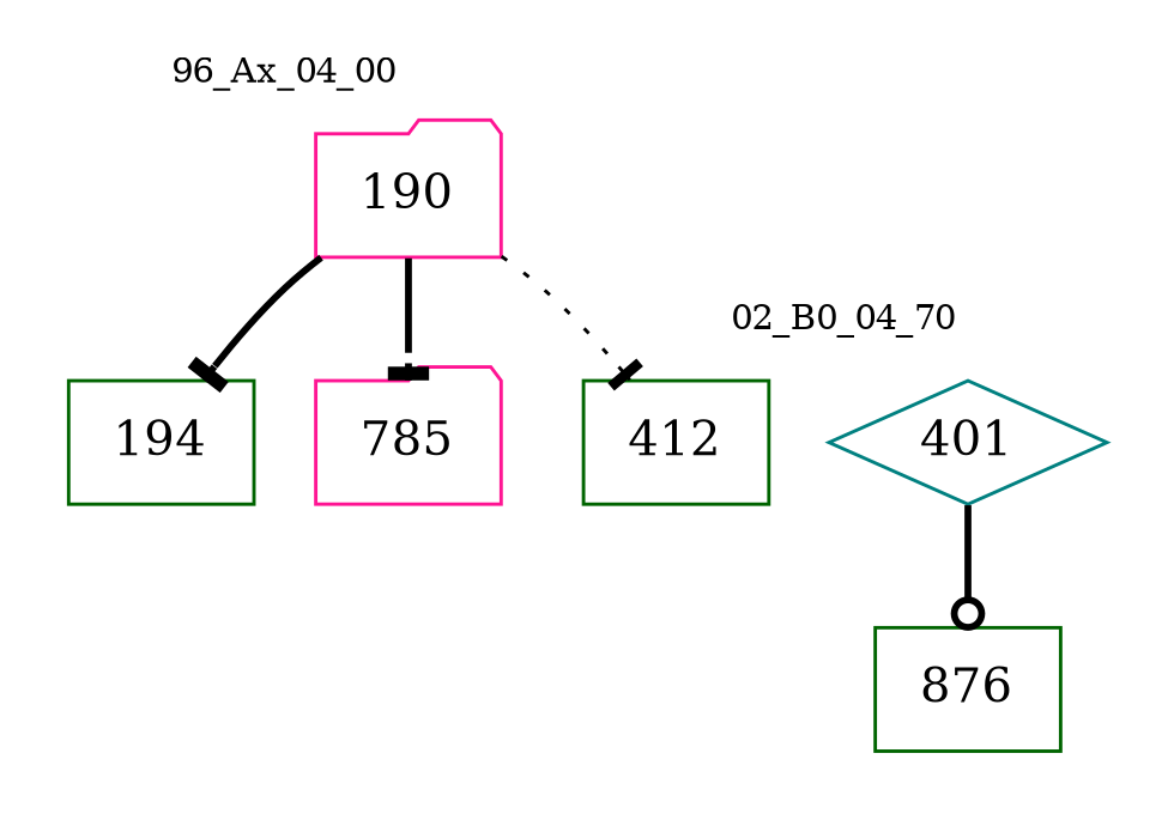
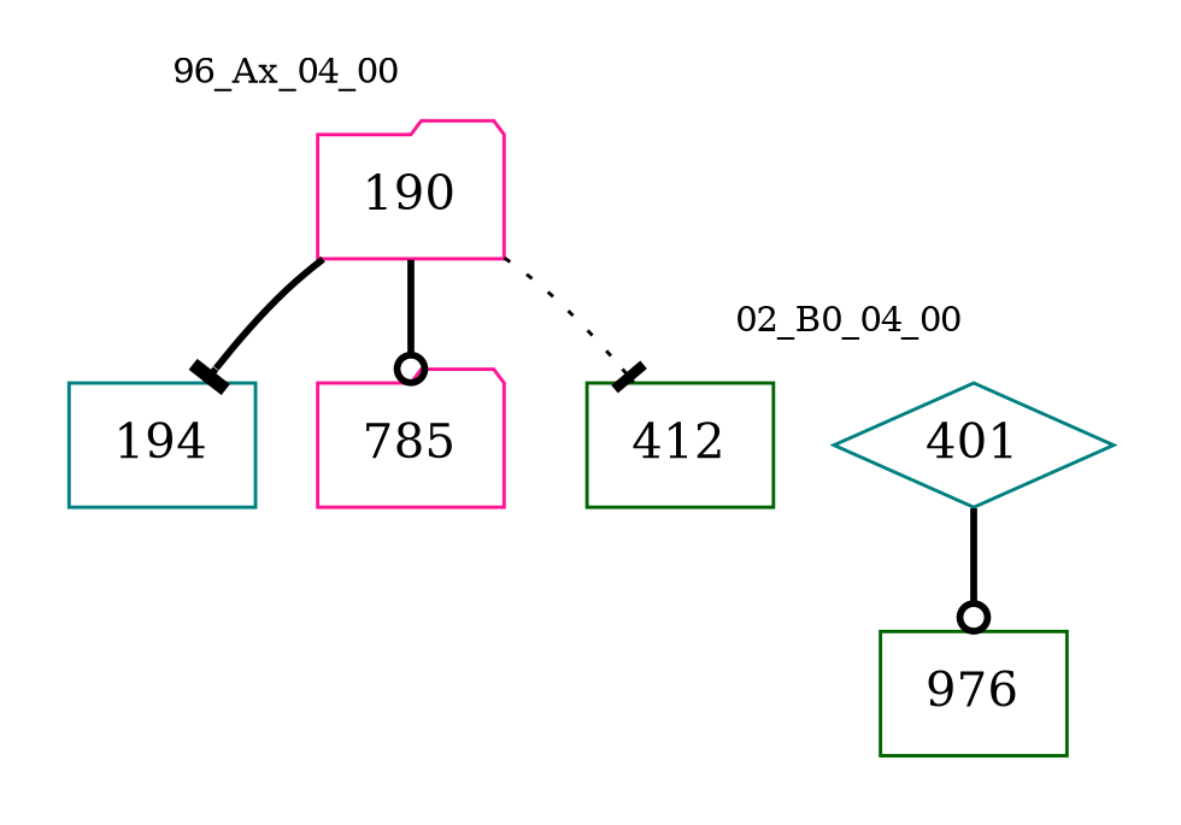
  digraph {
    node [color=deeppink shape=box]
    edge [arrowhead=tee color=black style=bold]
    n1 [label=190 shape=folder]
-   n2 [color=darkgreen label=194]
+   n2 [color=teal label=194]
    n3 [label=785 shape=folder]
    n4 [color=teal label=401 shape=diamond]
    n5 [color=darkgreen label=412]
-   n6 [color=darkgreen label=876]
+   n6 [color=darkgreen label=976]
    subgraph cluster_1 {
      color=white
      fontsize=10
      label="96_Ax_04_00"
      n1
      n2
      n3
    }
    subgraph cluster_2 {
      color=white
      fontsize=10
-     label="02_B0_04_70"
+     label="02_B0_04_00"
      n4
      n5
      n6
    }
    n1 -> n2
-   n1 -> n3
+   n1 -> n3 [arrowhead=odot]
    n1 -> n5 [style=dotted]
    n4 -> n6 [arrowhead=odot]
  }
